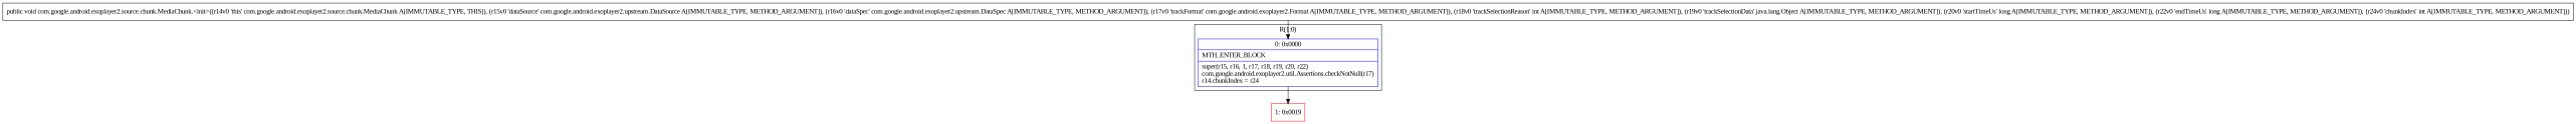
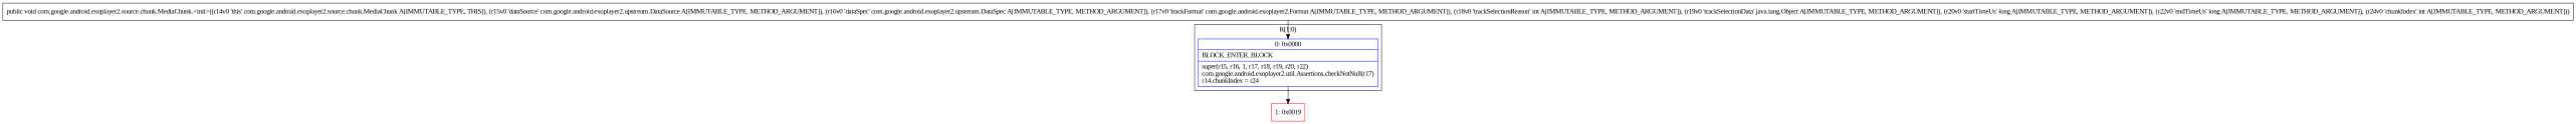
  digraph {
    fontname="Liberation Serif"
    node [shape=record fontname="Liberation Serif"]
    edge [fontname="Liberation Serif"]
-   n1 [color=blue label="{0\:\ 0x0000|MTH_ENTER_BLOCK\l|super(r15, r16, 1, r17, r18, r19, r20, r22)\lcom.google.android.exoplayer2.util.Assertions.checkNotNull(r17)\lr14.chunkIndex = r24\l}"]
+   n1 [color=blue label="{0\:\ 0x0000|BLOCK_ENTER_BLOCK\l|super(r15, r16, 1, r17, r18, r19, r20, r22)\lcom.google.android.exoplayer2.util.Assertions.checkNotNull(r17)\lr14.chunkIndex = r24\l}"]
    n2 [color=red label="{1\:\ 0x0019}"]
    n3 [label="{public void com.google.android.exoplayer2.source.chunk.MediaChunk.\<init\>((r14v0 'this' com.google.android.exoplayer2.source.chunk.MediaChunk A[IMMUTABLE_TYPE, THIS]), (r15v0 'dataSource' com.google.android.exoplayer2.upstream.DataSource A[IMMUTABLE_TYPE, METHOD_ARGUMENT]), (r16v0 'dataSpec' com.google.android.exoplayer2.upstream.DataSpec A[IMMUTABLE_TYPE, METHOD_ARGUMENT]), (r17v0 'trackFormat' com.google.android.exoplayer2.Format A[IMMUTABLE_TYPE, METHOD_ARGUMENT]), (r18v0 'trackSelectionReason' int A[IMMUTABLE_TYPE, METHOD_ARGUMENT]), (r19v0 'trackSelectionData' java.lang.Object A[IMMUTABLE_TYPE, METHOD_ARGUMENT]), (r20v0 'startTimeUs' long A[IMMUTABLE_TYPE, METHOD_ARGUMENT]), (r22v0 'endTimeUs' long A[IMMUTABLE_TYPE, METHOD_ARGUMENT]), (r24v0 'chunkIndex' int A[IMMUTABLE_TYPE, METHOD_ARGUMENT])) }"]
    subgraph cluster_1 {
      label="R(1:0)"
      n1
    }
    n1 -> n2
    n3 -> n1
  }
